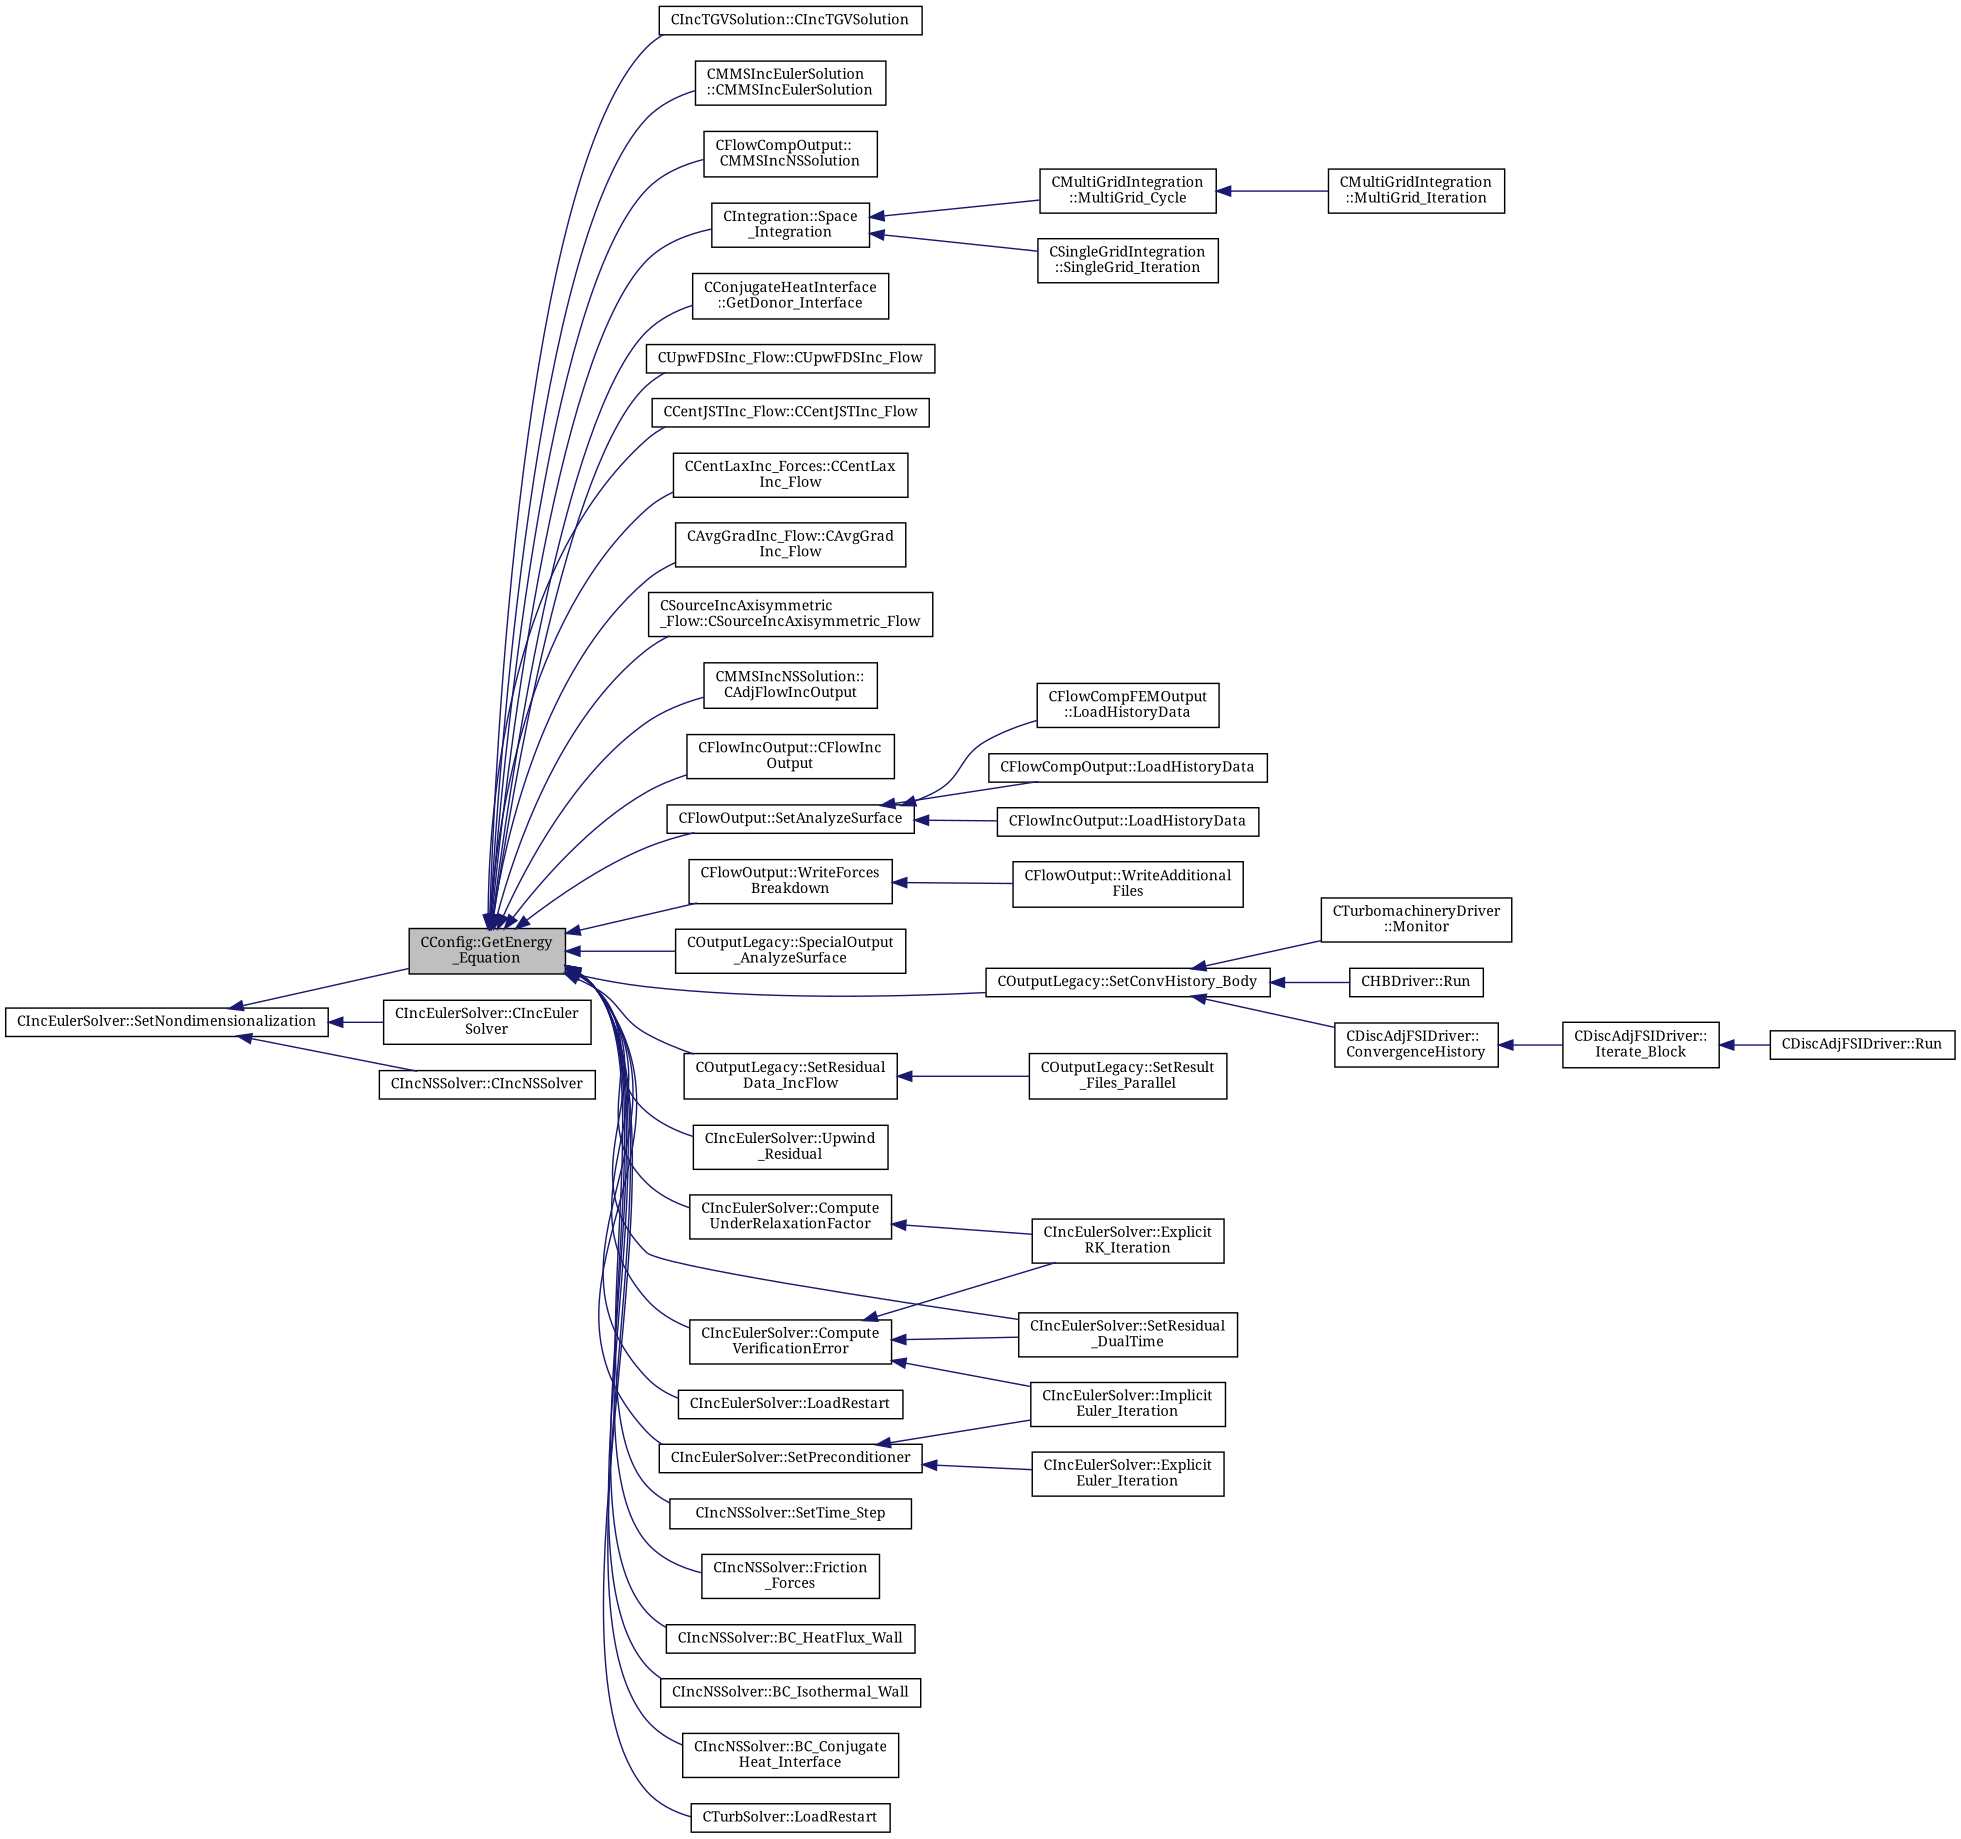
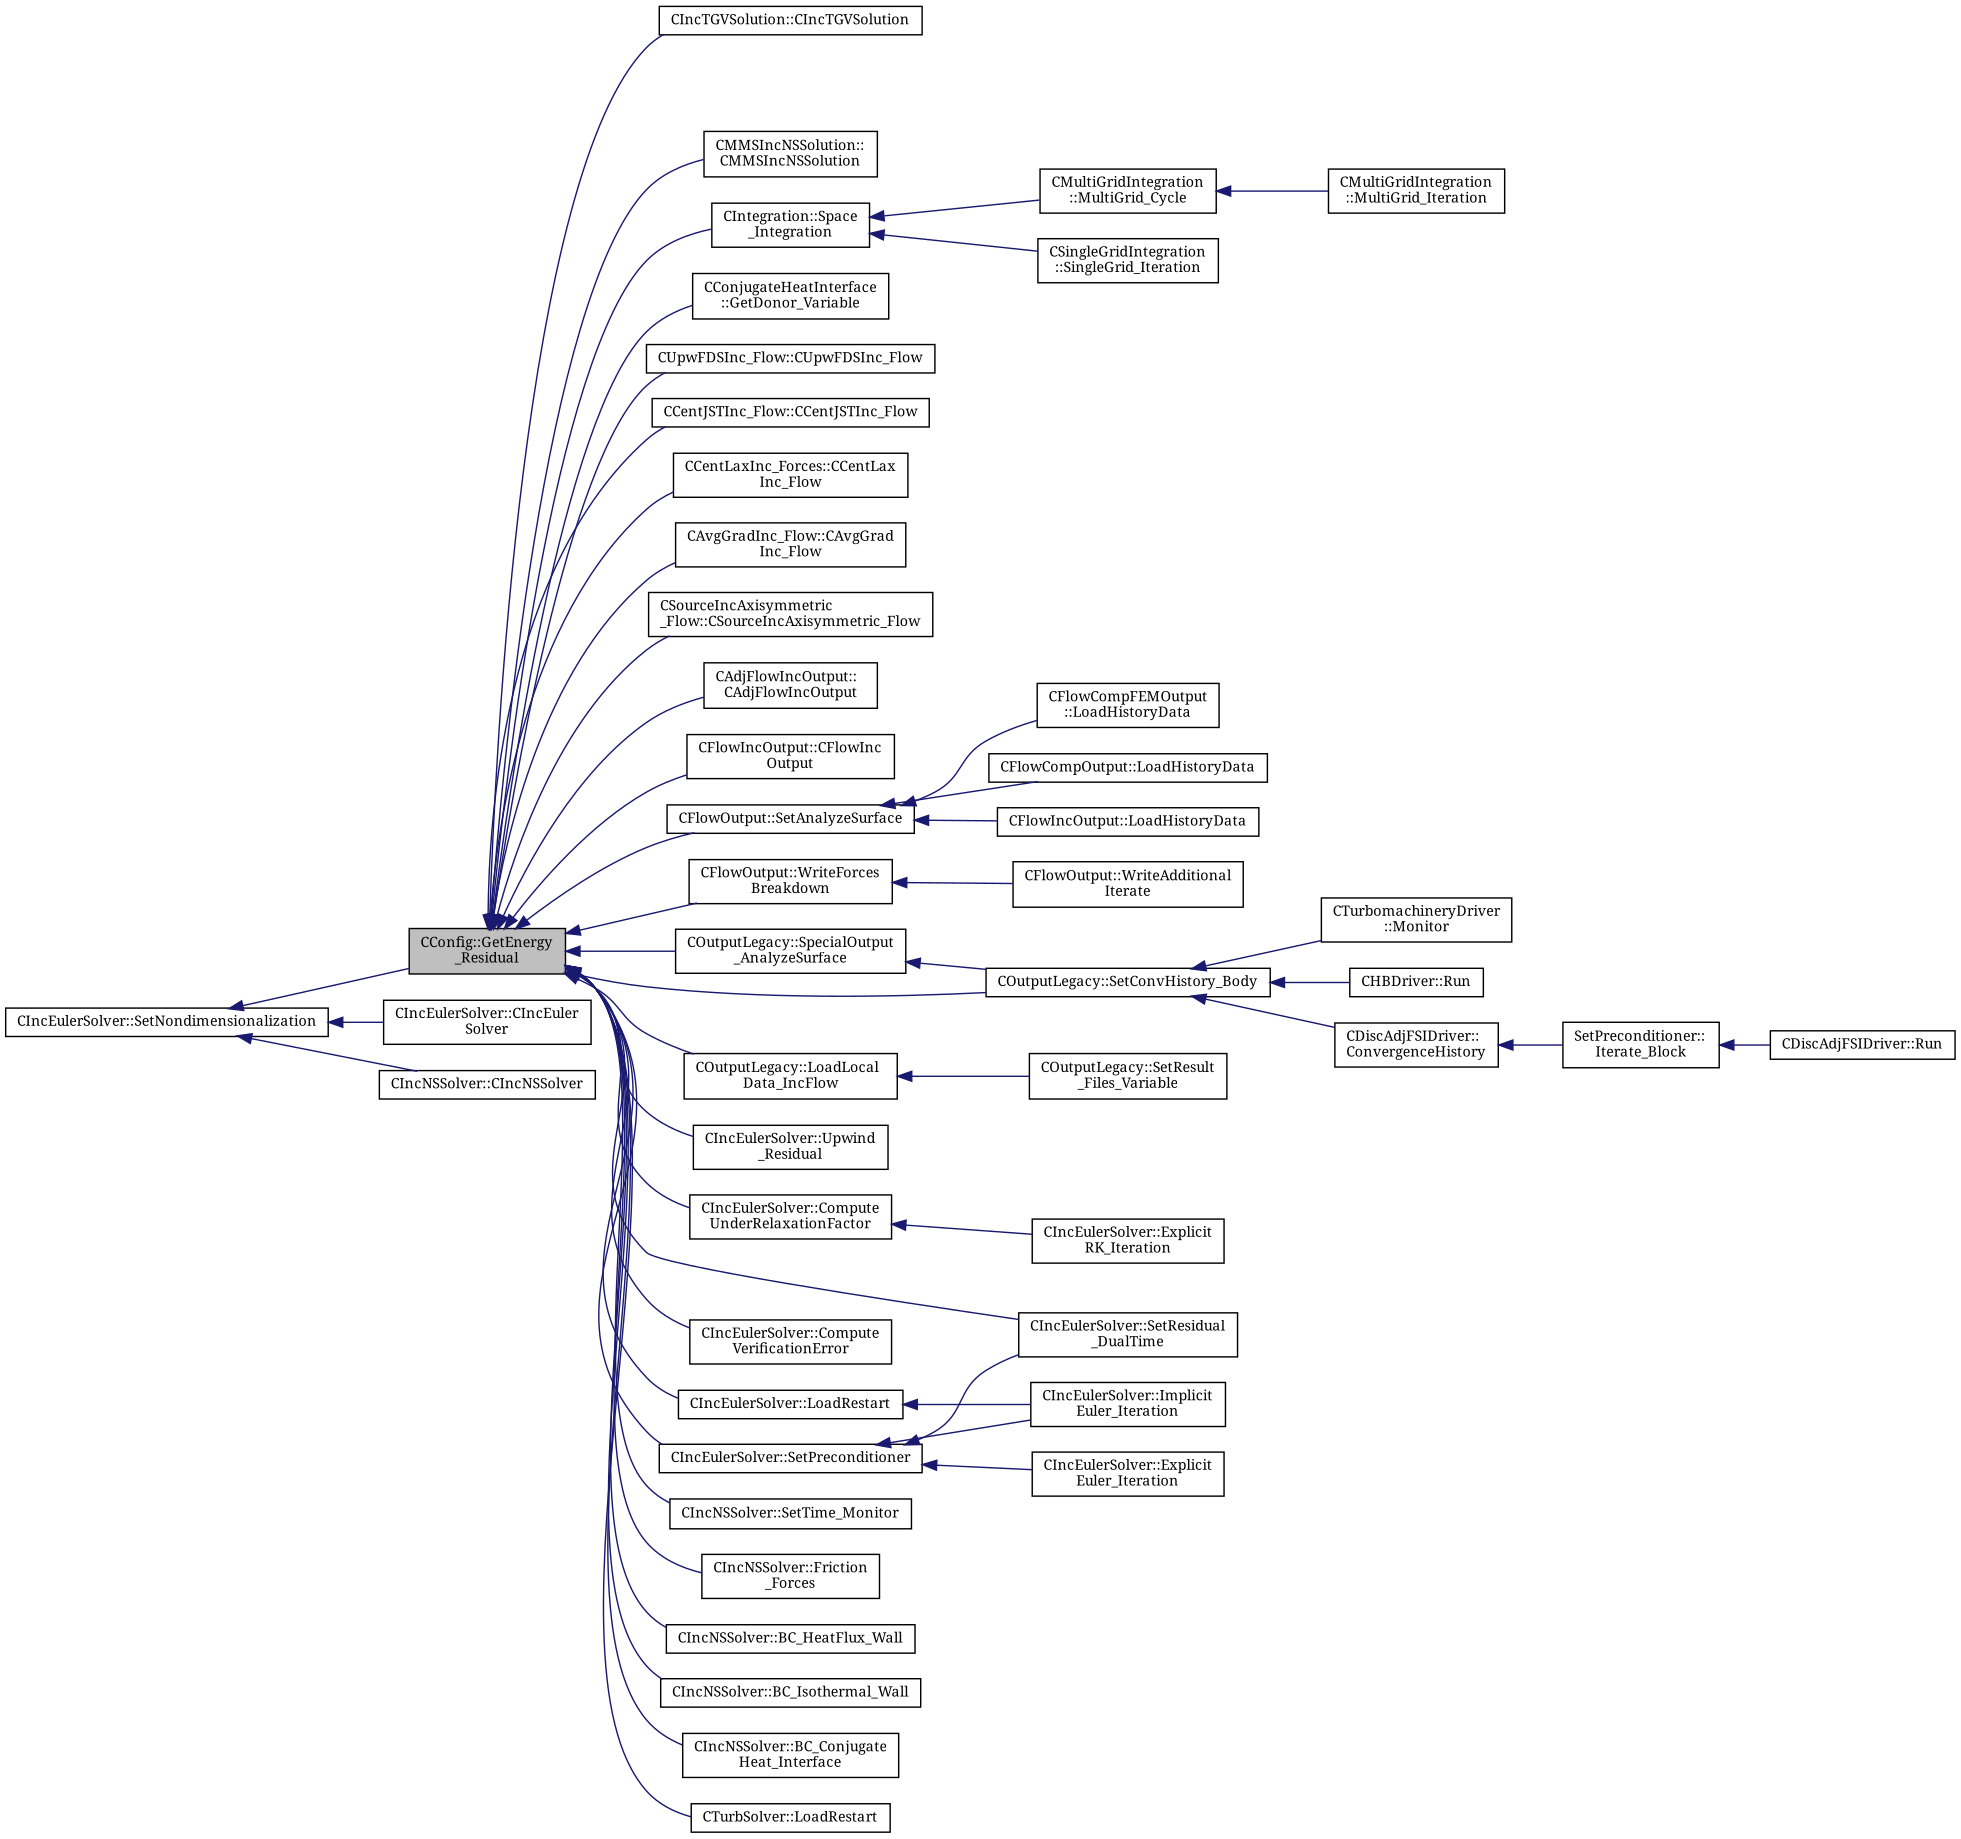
  digraph {
    fontname="Noto Serif"
    rankdir=LR
    node [color=black fillcolor=white fontname="Noto Serif" fontsize=10 shape=record style=filled]
    edge [color=midnightblue dir=back fontname="Noto Serif" fontsize=10 labelfontname=Helvetica labelfontsize=10 style=solid]
-   n1 [fillcolor=grey75 fontcolor=black height=0.2 label="CConfig::GetEnergy\l_Equation" width=0.4]
+   n1 [fillcolor=grey75 fontcolor=black height=0.2 label="CConfig::GetEnergy\l_Residual" width=0.4]
    n2 [height=0.2 label="CIncTGVSolution::CIncTGVSolution" width=0.4]
-   n3 [height=0.2 label="CMMSIncEulerSolution\l::CMMSIncEulerSolution" width=0.4]
-   n4 [height=0.2 label="CFlowCompOutput::\lCMMSIncNSSolution" width=0.4]
+   n4 [height=0.2 label="CMMSIncNSSolution::\lCMMSIncNSSolution" width=0.4]
    n5 [height=0.2 label="CIntegration::Space\l_Integration" width=0.4]
-   n6 [height=0.2 label="CConjugateHeatInterface\l::GetDonor_Interface" width=0.4]
+   n6 [height=0.2 label="CConjugateHeatInterface\l::GetDonor_Variable" width=0.4]
    n7 [height=0.2 label="CUpwFDSInc_Flow::CUpwFDSInc_Flow" width=0.4]
    n8 [height=0.2 label="CCentJSTInc_Flow::CCentJSTInc_Flow" width=0.4]
    n9 [height=0.2 label="CCentLaxInc_Forces::CCentLax\lInc_Flow" width=0.4]
    n10 [height=0.2 label="CAvgGradInc_Flow::CAvgGrad\lInc_Flow" width=0.4]
    n11 [height=0.2 label="CSourceIncAxisymmetric\l_Flow::CSourceIncAxisymmetric_Flow" width=0.4]
-   n12 [height=0.2 label="CMMSIncNSSolution::\lCAdjFlowIncOutput" width=0.4]
+   n12 [height=0.2 label="CAdjFlowIncOutput::\lCAdjFlowIncOutput" width=0.4]
    n13 [height=0.2 label="CFlowIncOutput::CFlowInc\lOutput" width=0.4]
    n14 [height=0.2 label="CFlowOutput::SetAnalyzeSurface" width=0.4]
    n15 [height=0.2 label="CFlowOutput::WriteForces\lBreakdown" width=0.4]
    n16 [height=0.2 label="COutputLegacy::SetConvHistory_Body" width=0.4]
-   n17 [height=0.2 label="COutputLegacy::SetResidual\lData_IncFlow" width=0.4]
+   n17 [height=0.2 label="COutputLegacy::LoadLocal\lData_IncFlow" width=0.4]
    n18 [height=0.2 label="COutputLegacy::SpecialOutput\l_AnalyzeSurface" width=0.4]
    n19 [height=0.2 label="CIncEulerSolver::Upwind\l_Residual" width=0.4]
    n20 [height=0.2 label="CIncEulerSolver::Compute\lUnderRelaxationFactor" width=0.4]
    n21 [height=0.2 label="CIncEulerSolver::SetPreconditioner" width=0.4]
    n22 [height=0.2 label="CIncEulerSolver::SetResidual\l_DualTime" width=0.4]
    n23 [height=0.2 label="CIncEulerSolver::Compute\lVerificationError" width=0.4]
    n24 [height=0.2 label="CIncEulerSolver::LoadRestart" width=0.4]
-   n25 [height=0.2 label="CIncNSSolver::SetTime_Step" width=0.4]
+   n25 [height=0.2 label="CIncNSSolver::SetTime_Monitor" width=0.4]
    n26 [height=0.2 label="CIncNSSolver::Friction\l_Forces" width=0.4]
    n27 [height=0.2 label="CIncNSSolver::BC_HeatFlux_Wall" width=0.4]
    n28 [height=0.2 label="CIncNSSolver::BC_Isothermal_Wall" width=0.4]
    n29 [height=0.2 label="CIncNSSolver::BC_Conjugate\lHeat_Interface" width=0.4]
    n30 [height=0.2 label="CTurbSolver::LoadRestart" width=0.4]
    n31 [height=0.2 label="CMultiGridIntegration\l::MultiGrid_Cycle" width=0.4]
    n32 [height=0.2 label="CSingleGridIntegration\l::SingleGrid_Iteration" width=0.4]
    n33 [height=0.2 label="CFlowCompFEMOutput\l::LoadHistoryData" width=0.4]
    n34 [height=0.2 label="CFlowCompOutput::LoadHistoryData" width=0.4]
    n35 [height=0.2 label="CFlowIncOutput::LoadHistoryData" width=0.4]
-   n36 [height=0.2 label="CFlowOutput::WriteAdditional\lFiles" width=0.4]
+   n36 [height=0.2 label="CFlowOutput::WriteAdditional\lIterate" width=0.4]
    n37 [height=0.2 label="CTurbomachineryDriver\l::Monitor" width=0.4]
    n38 [height=0.2 label="CHBDriver::Run" width=0.4]
    n39 [height=0.2 label="CDiscAdjFSIDriver::\lConvergenceHistory" width=0.4]
-   n40 [height=0.2 label="COutputLegacy::SetResult\l_Files_Parallel" width=0.4]
+   n40 [height=0.2 label="COutputLegacy::SetResult\l_Files_Variable" width=0.4]
    n41 [height=0.2 label="CIncEulerSolver::SetNondimensionalization" width=0.4]
    n42 [height=0.2 label="CIncEulerSolver::CIncEuler\lSolver" width=0.4]
    n43 [height=0.2 label="CIncNSSolver::CIncNSSolver" width=0.4]
    n44 [height=0.2 label="CIncEulerSolver::Explicit\lRK_Iteration" width=0.4]
    n45 [height=0.2 label="CIncEulerSolver::Explicit\lEuler_Iteration" width=0.4]
    n46 [height=0.2 label="CIncEulerSolver::Implicit\lEuler_Iteration" width=0.4]
    n47 [height=0.2 label="CMultiGridIntegration\l::MultiGrid_Iteration" width=0.4]
-   n48 [height=0.2 label="CDiscAdjFSIDriver::\lIterate_Block" width=0.4]
+   n48 [height=0.2 label="SetPreconditioner::\lIterate_Block" width=0.4]
    n49 [height=0.2 label="CDiscAdjFSIDriver::Run" width=0.4]
    n1 -> n2
-   n1 -> n3
    n1 -> n4
    n1 -> n5
    n1 -> n6
    n1 -> n7
    n1 -> n8
    n1 -> n9
    n1 -> n10
    n1 -> n11
    n1 -> n12
    n1 -> n13
    n1 -> n14
    n1 -> n15
    n1 -> n16
    n1 -> n17
    n1 -> n18
    n1 -> n19
    n1 -> n20
    n1 -> n21
    n1 -> n22
    n1 -> n23
    n1 -> n24
    n1 -> n25
    n1 -> n26
    n1 -> n27
    n1 -> n28
    n1 -> n29
    n1 -> n30
    n5 -> n31
    n5 -> n32
    n14 -> n33
    n14 -> n34
    n14 -> n35
    n15 -> n36
    n16 -> n37
    n16 -> n38
    n16 -> n39
    n17 -> n40
+   n18 -> n16
    n20 -> n44
-   n23 -> n22
+   n21 -> n22
    n21 -> n45
    n21 -> n46
-   n23 -> n44
-   n23 -> n46
+   n24 -> n46
    n31 -> n47
    n39 -> n48
    n41 -> n1
    n41 -> n42
    n41 -> n43
    n48 -> n49
  }
